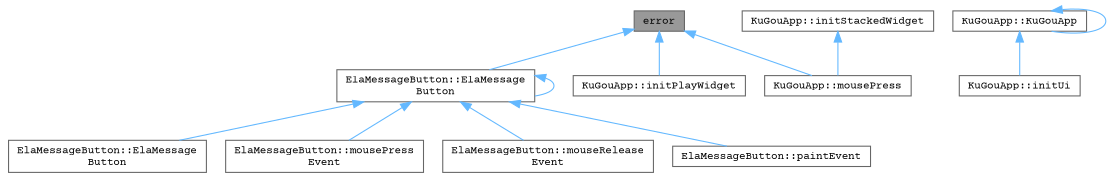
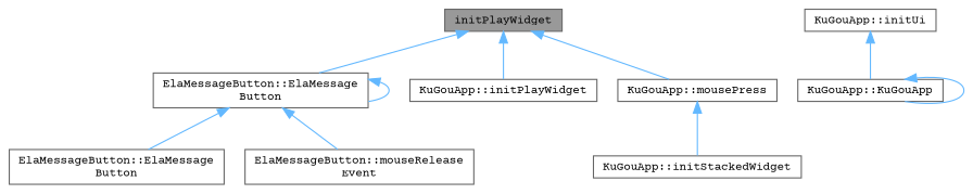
  digraph {
    fontname="Courier Prime"
    rankdir=TB
    node [color=grey40 fillcolor=white fontname="Courier Prime" fontsize=10 shape=box style=filled]
    edge [color=steelblue1 dir=back fontname="Courier Prime" fontsize=10 labelfontname=Helvetica labelfontsize=10 style=solid]
-   n1 [color=gray40 fillcolor=grey60 fontcolor=black height=0.2 label=error width=0.4]
+   n1 [color=gray40 fillcolor=grey60 fontcolor=black height=0.2 label=initPlayWidget width=0.4]
    n2 [height=0.2 label="ElaMessageButton::ElaMessage\lButton" width=0.4]
    n3 [height=0.2 label="KuGouApp::initPlayWidget" width=0.4]
    n4 [height=0.2 label="KuGouApp::mousePress" width=0.4]
    n5 [height=0.2 label="ElaMessageButton::ElaMessage\lButton" width=0.4]
-   n6 [height=0.2 label="ElaMessageButton::mousePress\lEvent" width=0.4]
    n7 [height=0.2 label="ElaMessageButton::mouseRelease\lEvent" width=0.4]
-   n8 [height=0.2 label="ElaMessageButton::paintEvent" width=0.4]
    n9 [height=0.2 label="KuGouApp::initStackedWidget" width=0.4]
    n10 [height=0.2 label="KuGouApp::initUi" width=0.4]
    n11 [height=0.2 label="KuGouApp::KuGouApp" width=0.4]
    n1 -> n2
    n1 -> n3
    n1 -> n4
    n2 -> n2
    n2 -> n5
-   n2 -> n6
    n2 -> n7
-   n2 -> n8
-   n9 -> n4
-   n11 -> n10
+   n4 -> n9
+   n10 -> n11
    n11 -> n11
  }
